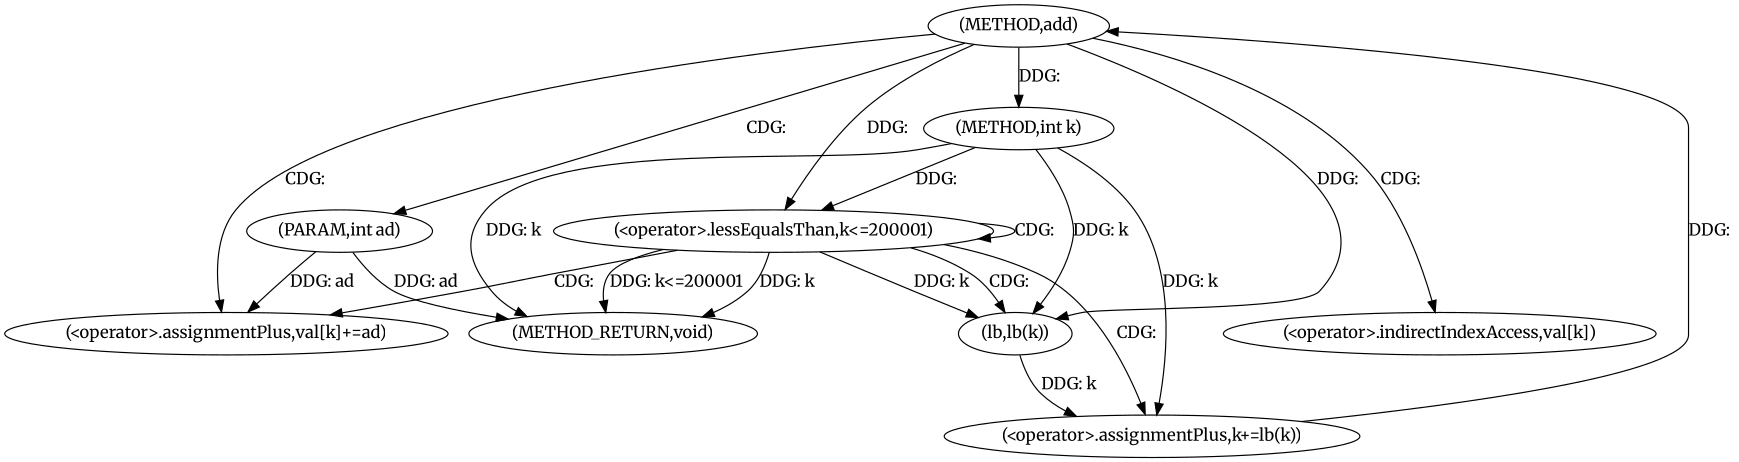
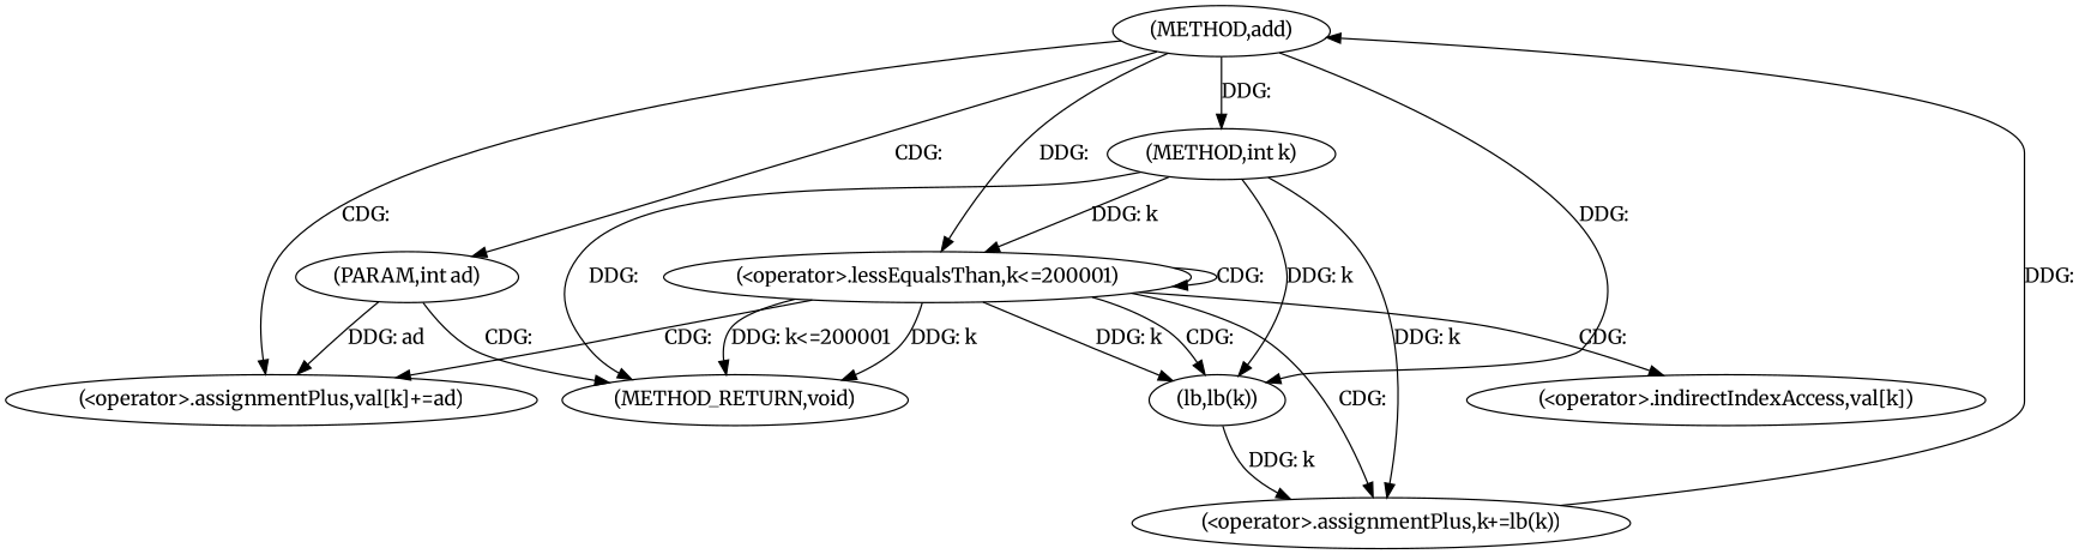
  digraph {
    fontname=Merriweather
    node [fontname=Merriweather]
    edge [fontname=Merriweather]
    n1 [label="(METHOD,add)"]
    n2 [label="(METHOD,int k)"]
    n3 [label="(PARAM,int ad)"]
    n4 [label="(<operator>.lessEqualsThan,k<=200001)"]
    n5 [label="(<operator>.assignmentPlus,val[k]+=ad)"]
    n6 [label="(lb,lb(k))"]
    n7 [label="(<operator>.assignmentPlus,k+=lb(k))"]
    n8 [label="(METHOD_RETURN,void)"]
    n9 [label="(<operator>.indirectIndexAccess,val[k])"]
    n1 -> n2 [label="DDG: "]
    n1 -> n3 [label="CDG: "]
    n1 -> n4 [label="DDG: "]
    n1 -> n5 [label="CDG: "]
    n1 -> n6 [label="DDG: "]
-   n2 -> n4 [label="DDG: "]
+   n2 -> n4 [label="DDG: k"]
    n2 -> n6 [label="DDG: k"]
    n2 -> n7 [label="DDG: k"]
-   n2 -> n8 [label="DDG: k"]
+   n2 -> n8 [label="DDG: "]
    n3 -> n5 [label="DDG: ad"]
-   n3 -> n8 [label="DDG: ad"]
+   n3 -> n8 [label="CDG: "]
    n4 -> n4 [label="CDG: "]
    n4 -> n5 [label="CDG: "]
    n4 -> n6 [label="DDG: k"]
    n4 -> n6 [label="CDG: "]
    n4 -> n7 [label="CDG: "]
    n4 -> n8 [label="DDG: k"]
    n4 -> n8 [label="DDG: k<=200001"]
-   n1 -> n9 [label="CDG: "]
+   n4 -> n9 [label="CDG: "]
    n6 -> n7 [label="DDG: k"]
    n7 -> n1 [label="DDG: "]
  }
